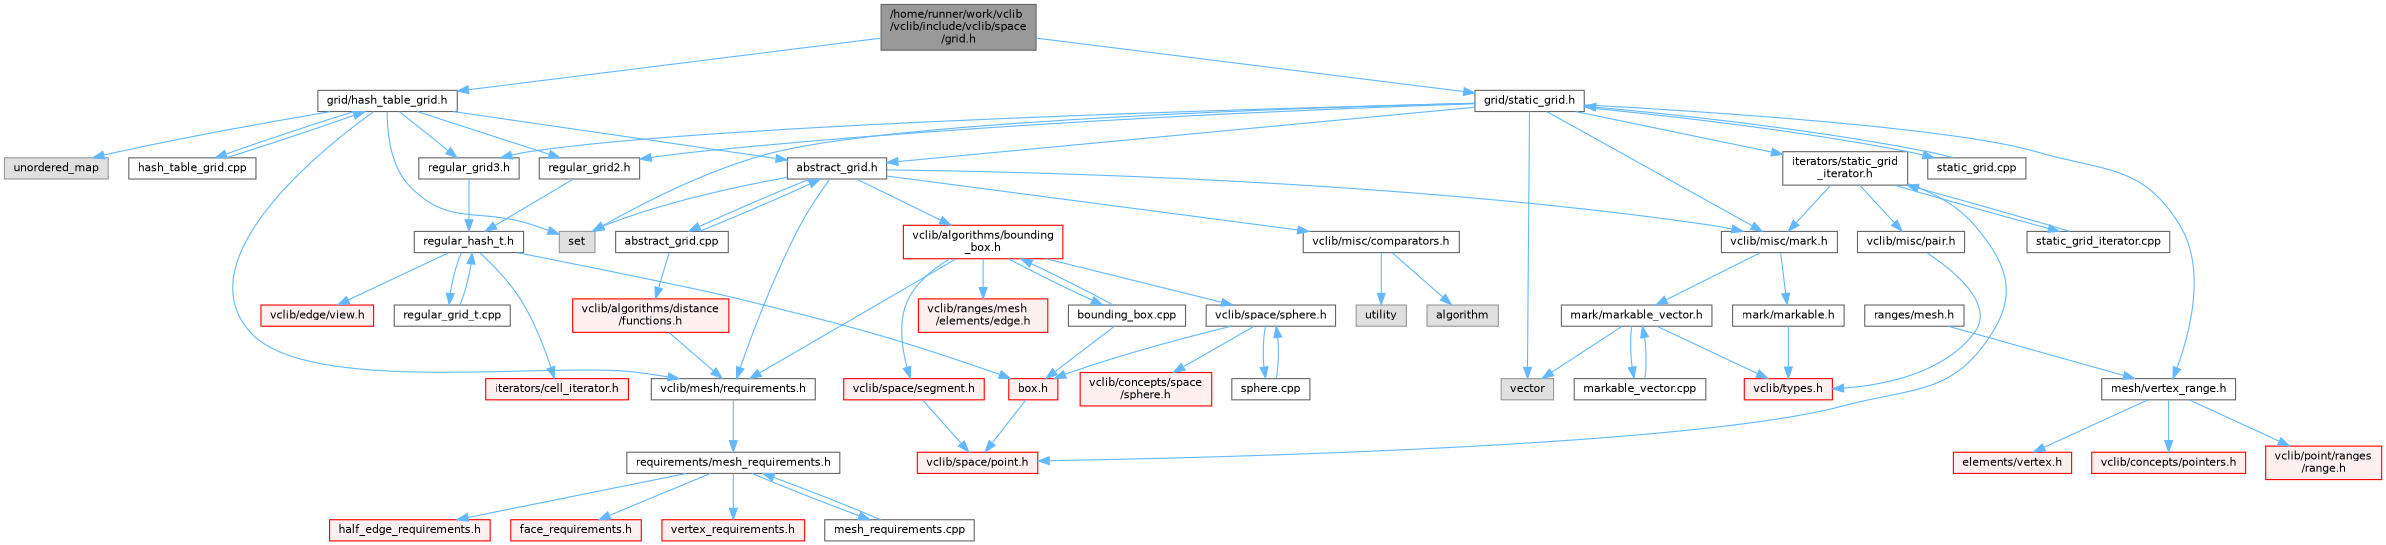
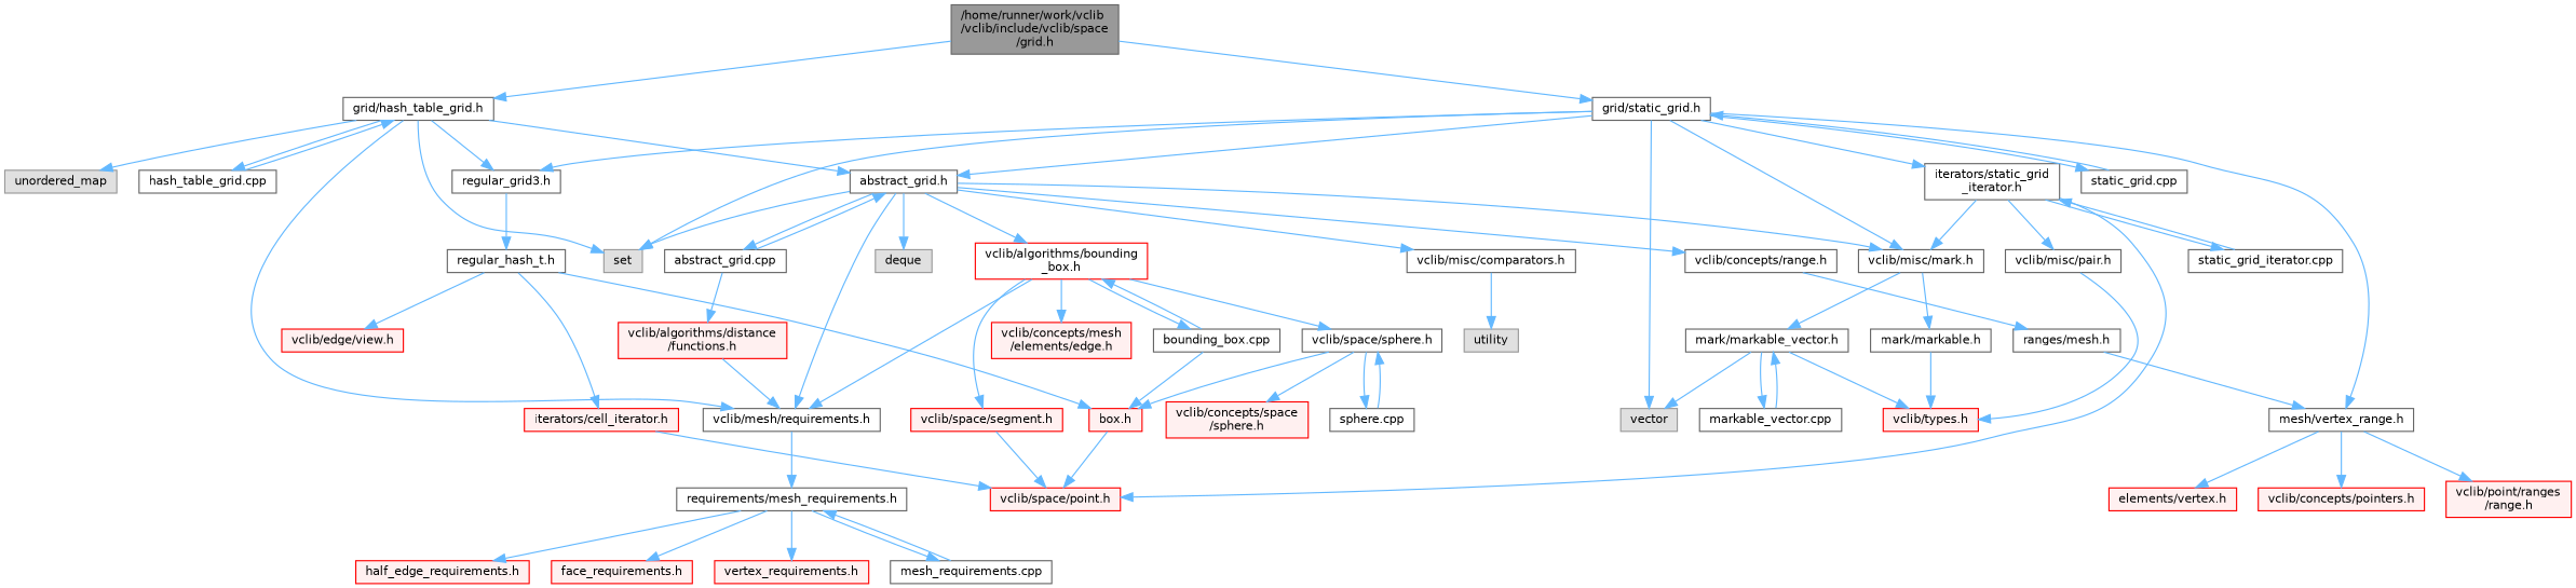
  digraph {
    node [color=grey40 fillcolor=white fontname=Helvetica fontsize=10 shape=box style=filled]
    edge [color=steelblue1 fontname=Helvetica fontsize=10 labelfontname=Helvetica labelfontsize=10 style=solid]
    n1 [color=gray40 fillcolor=grey60 fontcolor=black height=0.2 label="/home/runner/work/vclib\l/vclib/include/vclib/space\l/grid.h" width=0.4]
    n2 [height=0.2 label="grid/hash_table_grid.h" width=0.4]
    n3 [height=0.2 label="grid/static_grid.h" width=0.4]
    n4 [color=grey60 fillcolor="#E0E0E0" height=0.2 label=set width=0.4]
    n5 [color=grey60 fillcolor="#E0E0E0" height=0.2 label=unordered_map width=0.4]
    n6 [height=0.2 label="vclib/mesh/requirements.h" width=0.4]
    n7 [height=0.2 label="abstract_grid.h" width=0.4]
-   n8 [height=0.2 label="regular_grid2.h" width=0.4]
    n9 [height=0.2 label="regular_grid3.h" width=0.4]
    n10 [height=0.2 label="hash_table_grid.cpp" width=0.4]
    n11 [height=0.2 label="vclib/misc/mark.h" width=0.4]
    n12 [height=0.2 label="mesh/vertex_range.h" width=0.4]
    n13 [color=grey60 fillcolor="#E0E0E0" height=0.2 label=vector width=0.4]
    n14 [height=0.2 label="iterators/static_grid\l_iterator.h" width=0.4]
    n15 [height=0.2 label="static_grid.cpp" width=0.4]
    n16 [height=0.2 label="requirements/mesh_requirements.h" width=0.4]
+   n17 [color=grey60 fillcolor="#E0E0E0" height=0.2 label=deque width=0.4]
    n18 [color=red height=0.2 label="vclib/algorithms/bounding\l_box.h" width=0.4]
+   n19 [height=0.2 label="vclib/concepts/range.h" width=0.4]
    n20 [height=0.2 label="vclib/misc/comparators.h" width=0.4]
    n21 [height=0.2 label="abstract_grid.cpp" width=0.4]
    n22 [height=0.2 label="regular_hash_t.h" width=0.4]
    n23 [color=red fillcolor="#FFF0F0" height=0.2 label="half_edge_requirements.h" width=0.4]
    n24 [color=red fillcolor="#FFF0F0" height=0.2 label="face_requirements.h" width=0.4]
    n25 [color=red fillcolor="#FFF0F0" height=0.2 label="vertex_requirements.h" width=0.4]
    n26 [height=0.2 label="mesh_requirements.cpp" width=0.4]
    n27 [height=0.2 label="vclib/space/sphere.h" width=0.4]
-   n28 [color=red fillcolor="#FFF0F0" height=0.2 label="vclib/ranges/mesh\l/elements/edge.h" width=0.4]
+   n28 [color=red fillcolor="#FFF0F0" height=0.2 label="vclib/concepts/mesh\l/elements/edge.h" width=0.4]
    n29 [color=red fillcolor="#FFF0F0" height=0.2 label="vclib/space/segment.h" width=0.4]
    n30 [height=0.2 label="bounding_box.cpp" width=0.4]
    n31 [color=red fillcolor="#FFF0F0" height=0.2 label="vclib/concepts/space\l/sphere.h" width=0.4]
    n32 [color=red fillcolor="#FFF0F0" height=0.2 label="box.h" width=0.4]
    n33 [height=0.2 label="sphere.cpp" width=0.4]
    n34 [height=0.2 label="ranges/mesh.h" width=0.4]
-   n35 [color=grey60 fillcolor="#E0E0E0" height=0.2 label=algorithm width=0.4]
    n36 [color=grey60 fillcolor="#E0E0E0" height=0.2 label=utility width=0.4]
    n37 [height=0.2 label="mark/markable.h" width=0.4]
    n38 [height=0.2 label="mark/markable_vector.h" width=0.4]
    n39 [color=red fillcolor="#FFF0F0" height=0.2 label="vclib/algorithms/distance\l/functions.h" width=0.4]
    n40 [color=red fillcolor="#FFF0F0" height=0.2 label="vclib/space/point.h" width=0.4]
    n41 [color=red fillcolor="#FFF0F0" height=0.2 label="vclib/concepts/pointers.h" width=0.4]
    n42 [color=red fillcolor="#FFF0F0" height=0.2 label="vclib/point/ranges\l/range.h" width=0.4]
    n43 [color=red fillcolor="#FFF0F0" height=0.2 label="elements/vertex.h" width=0.4]
    n44 [color=red fillcolor="#FFF0F0" height=0.2 label="vclib/types.h" width=0.4]
    n45 [height=0.2 label="markable_vector.cpp" width=0.4]
    n46 [color=red fillcolor="#FFF0F0" height=0.2 label="iterators/cell_iterator.h" width=0.4]
    n47 [color=red fillcolor="#FFF0F0" height=0.2 label="vclib/edge/view.h" width=0.4]
-   n48 [height=0.2 label="regular_grid_t.cpp" width=0.4]
    n49 [height=0.2 label="vclib/misc/pair.h" width=0.4]
    n50 [height=0.2 label="static_grid_iterator.cpp" width=0.4]
    n1 -> n2
    n1 -> n3
    n2 -> n4
    n2 -> n5
    n2 -> n6
    n2 -> n7
-   n2 -> n8
    n2 -> n9
    n2 -> n10
    n3 -> n4
    n3 -> n7
-   n3 -> n8
    n3 -> n9
    n3 -> n11
    n3 -> n12
    n3 -> n13
    n3 -> n14
    n3 -> n15
    n6 -> n16
    n7 -> n4
    n7 -> n6
    n7 -> n11
+   n7 -> n17
    n7 -> n18
+   n7 -> n19
    n7 -> n20
    n7 -> n21
-   n8 -> n22
    n9 -> n22
    n10 -> n2
    n11 -> n37
    n11 -> n38
    n12 -> n41
    n12 -> n42
    n12 -> n43
    n14 -> n11
    n14 -> n40
    n14 -> n49
    n14 -> n50
    n15 -> n3
    n16 -> n23
    n16 -> n24
    n16 -> n25
    n16 -> n26
    n18 -> n6
    n18 -> n27
    n18 -> n28
    n18 -> n29
    n18 -> n30
-   n20 -> n35
+   n19 -> n34
    n20 -> n36
    n21 -> n7
    n21 -> n39
    n22 -> n32
    n22 -> n46
    n22 -> n47
-   n22 -> n48
    n26 -> n16
    n27 -> n31
    n27 -> n32
    n27 -> n33
    n29 -> n40
    n30 -> n18
    n30 -> n32
    n32 -> n40
    n33 -> n27
    n34 -> n12
    n37 -> n44
    n38 -> n13
    n38 -> n44
    n38 -> n45
    n39 -> n6
    n45 -> n38
-   n48 -> n22
+   n46 -> n40
    n49 -> n44
    n50 -> n14
  }
